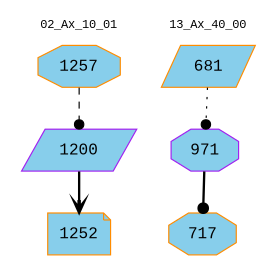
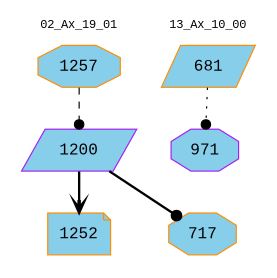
  digraph {
    fontname="Liberation Mono"
    node [color=darkorange fillcolor=skyblue fontname="Liberation Mono" shape=octagon style=filled]
    edge [arrowhead=dot color=black fontname="Liberation Mono" style=bold]
    n1 [label=1257]
    n2 [color=purple label=1200 shape=parallelogram]
    n3 [label=1252 shape=note]
    n4 [label=681 shape=parallelogram]
    n5 [color=purple label=971]
    n6 [label=717]
    subgraph cluster_1 {
      color=white
      fontsize=10
-     label="02_Ax_10_01"
+     label="02_Ax_19_01"
      n1
      n2
      n3
    }
    subgraph cluster_2 {
      color=white
      fontsize=10
-     label="13_Ax_40_00"
+     label="13_Ax_10_00"
      n4
      n5
      n6
    }
    n1 -> n2 [style=dashed]
    n2 -> n3 [arrowhead=vee]
    n4 -> n5 [style=dotted]
-   n5 -> n6
+   n2 -> n6
  }
